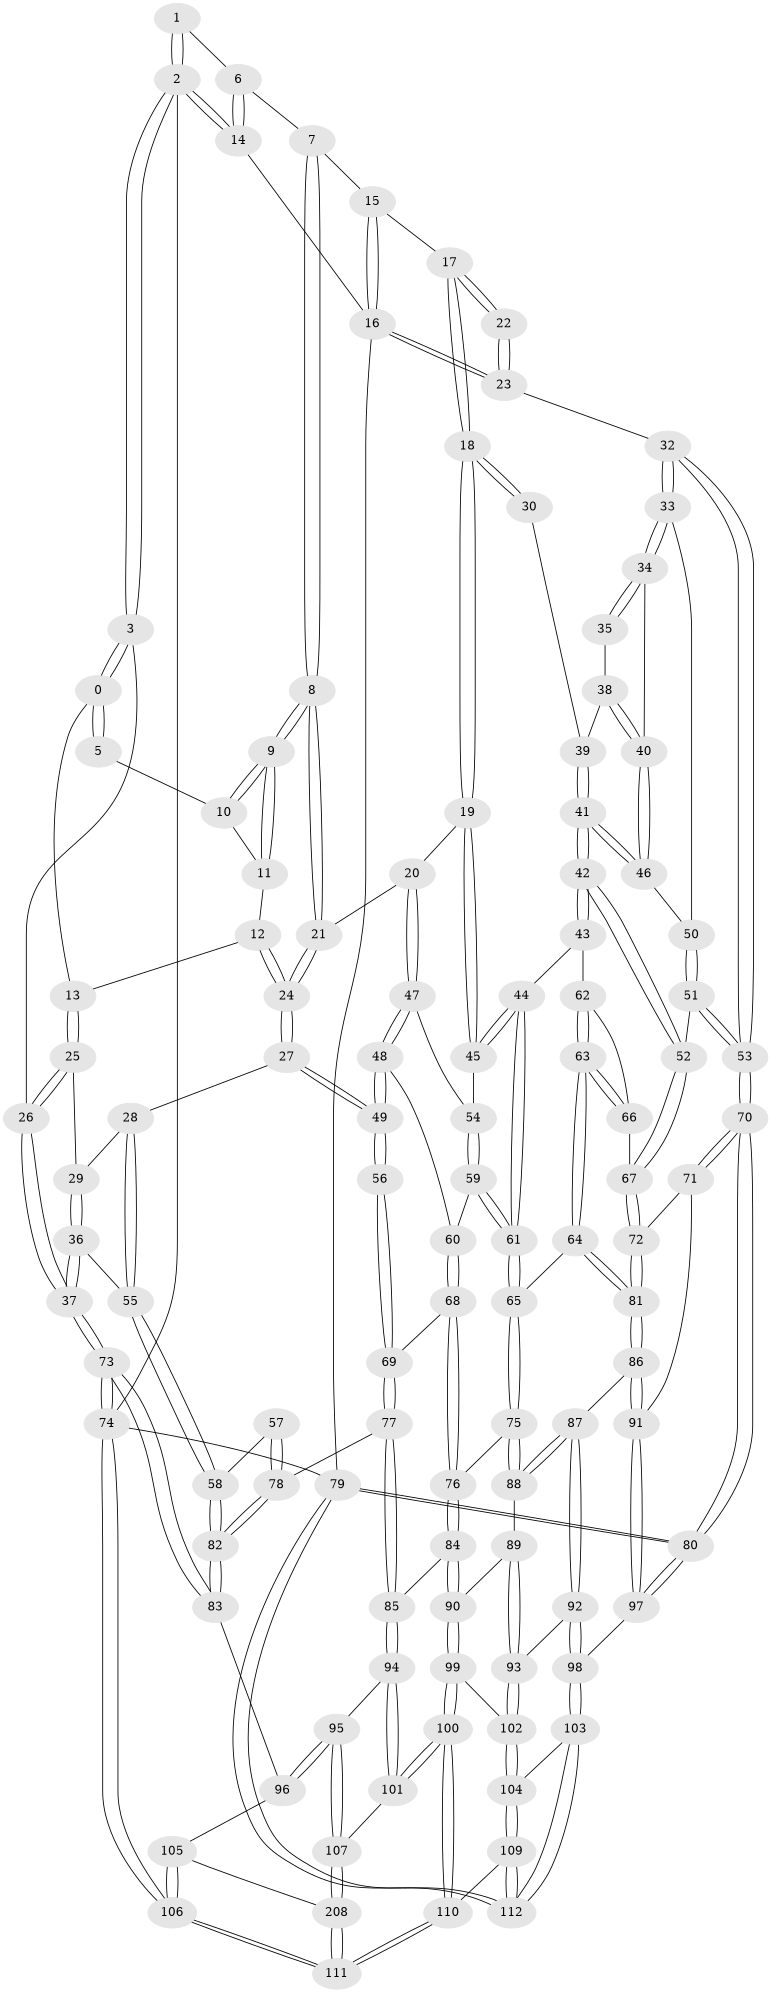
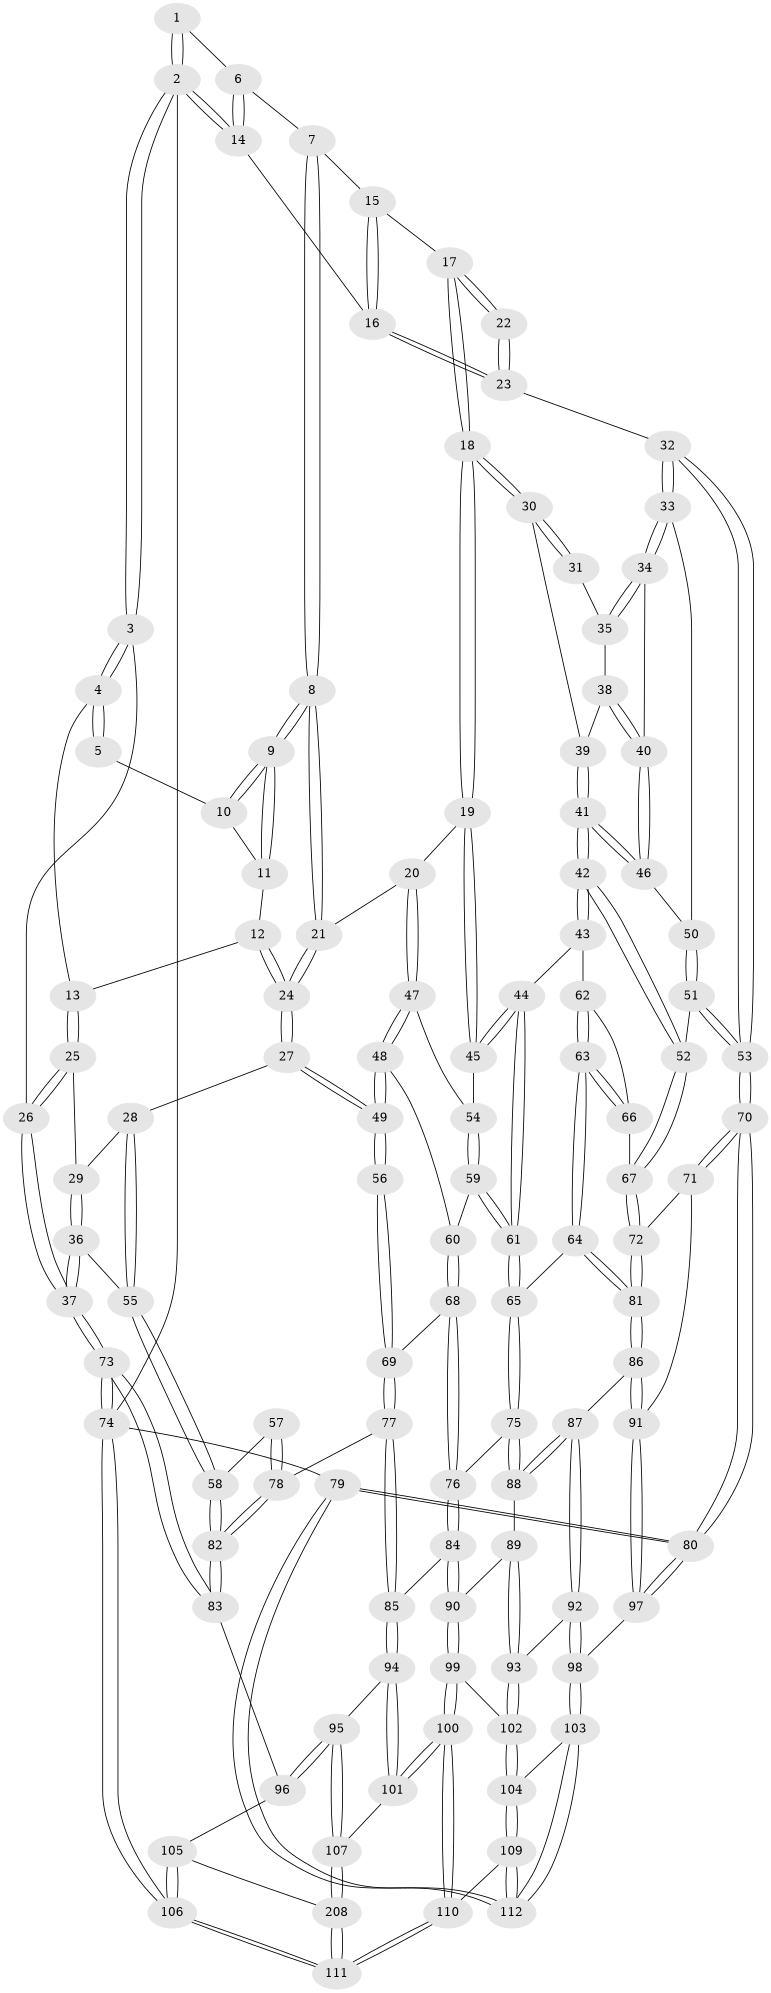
  graph {
    node [color=gray90 style=filled]
    1
    2
    6
    3
    14
    74
    7
-   4 [label=0]
+   4
    26
    16
    5
    13
    37
    10
    25
    11
    8
    15
    9
    21
    17
    24
    12
    27
    29
    23
    79
    106
    18
    22
    32
    80
    112
    19
    30
    20
    45
+   31
    39
    47
    54
    48
    33
    53
    28
    49
    36
    73
    55
    56
    58
    35
    41
    38
    34
    50
    70
    40
    51
    46
    83
    42
    43
    52
    44
    62
    67
    61
    63
    66
    65
    59
    60
    68
    69
    72
    71
    82
    57
    78
    77
    76
    75
    64
    81
    86
    88
    84
    85
    91
    97
    96
    111
    89
    90
    94
    98
    87
    105
    99
    95
    101
    92
    93
    102
    100
    103
    104
    107
    n110 [label=208]
    110
    109
    1 -- 2
    1 -- 2
    1 -- 6
    2 -- 3
    2 -- 3
    2 -- 14
    2 -- 14
    2 -- 74
    6 -- 14
    6 -- 14
    6 -- 7
    3 -- 4
    3 -- 4
    3 -- 26
    14 -- 16
    74 -- 79
    74 -- 106
    74 -- 106
    7 -- 8
    7 -- 8
    7 -- 15
    4 -- 5
    4 -- 5
    4 -- 13
    26 -- 37
    26 -- 37
    16 -- 23
    16 -- 23
-   16 -- 79
    5 -- 10
    13 -- 25
    13 -- 25
    37 -- 73
    37 -- 73
    10 -- 11
    25 -- 26
    25 -- 26
    25 -- 29
    11 -- 12
    8 -- 9
    8 -- 9
    8 -- 21
    8 -- 21
    15 -- 16
    15 -- 16
    15 -- 17
    9 -- 10
    9 -- 10
    9 -- 11
    9 -- 11
    21 -- 24
    21 -- 24
    17 -- 18
    17 -- 18
    17 -- 22
    17 -- 22
    24 -- 27
    24 -- 27
    12 -- 13
    12 -- 24
    12 -- 24
    27 -- 28
    27 -- 49
    27 -- 49
    29 -- 36
    29 -- 36
    23 -- 32
    79 -- 80
    79 -- 80
    79 -- 112
    79 -- 112
    106 -- 111
    106 -- 111
    18 -- 19
    18 -- 19
    18 -- 30
    18 -- 30
    22 -- 23
    22 -- 23
    32 -- 33
    32 -- 33
    32 -- 53
    32 -- 53
    80 -- 97
    80 -- 97
    19 -- 20
    19 -- 45
    19 -- 45
+   30 -- 31
+   30 -- 31
    30 -- 39
    20 -- 21
    20 -- 47
    20 -- 47
    45 -- 54
+   31 -- 35
    39 -- 41
    39 -- 41
    47 -- 54
    47 -- 48
    47 -- 48
    54 -- 59
    54 -- 59
    48 -- 49
    48 -- 49
    48 -- 60
    33 -- 34
    33 -- 34
    33 -- 50
    53 -- 70
    53 -- 70
    28 -- 29
    28 -- 55
    28 -- 55
    49 -- 56
    49 -- 56
    36 -- 37
    36 -- 37
    36 -- 55
    73 -- 74
    73 -- 74
    73 -- 83
    73 -- 83
    55 -- 58
    55 -- 58
    56 -- 69
    56 -- 69
    58 -- 82
    58 -- 82
    35 -- 38
    41 -- 46
    41 -- 46
    41 -- 42
    41 -- 42
    38 -- 39
    38 -- 40
    38 -- 40
    34 -- 35
    34 -- 35
    34 -- 40
    50 -- 51
    50 -- 51
    70 -- 80
    70 -- 80
    70 -- 71
    70 -- 71
    40 -- 46
    40 -- 46
    51 -- 53
    51 -- 53
    51 -- 52
    46 -- 50
    83 -- 96
    42 -- 43
    42 -- 43
    42 -- 52
    42 -- 52
    43 -- 44
    43 -- 62
    52 -- 67
    52 -- 67
    44 -- 45
    44 -- 45
    44 -- 61
    44 -- 61
    62 -- 63
    62 -- 63
    62 -- 66
    67 -- 72
    67 -- 72
    61 -- 65
    61 -- 65
    63 -- 66
    63 -- 66
    63 -- 64
    63 -- 64
    66 -- 67
    65 -- 75
    65 -- 75
    59 -- 61
    59 -- 61
    59 -- 60
    60 -- 68
    60 -- 68
    68 -- 69
    68 -- 76
    68 -- 76
    69 -- 77
    69 -- 77
    72 -- 81
    72 -- 81
    71 -- 72
    71 -- 91
    82 -- 83
    82 -- 83
    57 -- 58
    57 -- 78
    57 -- 78
    78 -- 82
    78 -- 82
    77 -- 78
    77 -- 85
    77 -- 85
    76 -- 84
    76 -- 84
    75 -- 76
    75 -- 88
    75 -- 88
    64 -- 65
    64 -- 81
    64 -- 81
    81 -- 86
    81 -- 86
    86 -- 91
    86 -- 91
    86 -- 87
    88 -- 89
    84 -- 85
    84 -- 90
    84 -- 90
    85 -- 94
    85 -- 94
    91 -- 97
    91 -- 97
    97 -- 98
    96 -- 105
    89 -- 90
    89 -- 93
    89 -- 93
    90 -- 99
    90 -- 99
    94 -- 95
    94 -- 101
    94 -- 101
    98 -- 103
    98 -- 103
    87 -- 88
    87 -- 88
    87 -- 92
    87 -- 92
    105 -- 106
    105 -- 106
    105 -- n110
    99 -- 102
    99 -- 100
    99 -- 100
    95 -- 96
    95 -- 96
    95 -- 107
    95 -- 107
    101 -- 107
    92 -- 98
    92 -- 98
    92 -- 93
    93 -- 102
    93 -- 102
    102 -- 104
    102 -- 104
    100 -- 101
    100 -- 101
    100 -- 110
    100 -- 110
    103 -- 112
    103 -- 112
    103 -- 104
    104 -- 109
    104 -- 109
    107 -- n110
    107 -- n110
    n110 -- 111
    n110 -- 111
    110 -- 111
    110 -- 111
    109 -- 112
    109 -- 112
    109 -- 110
  }
